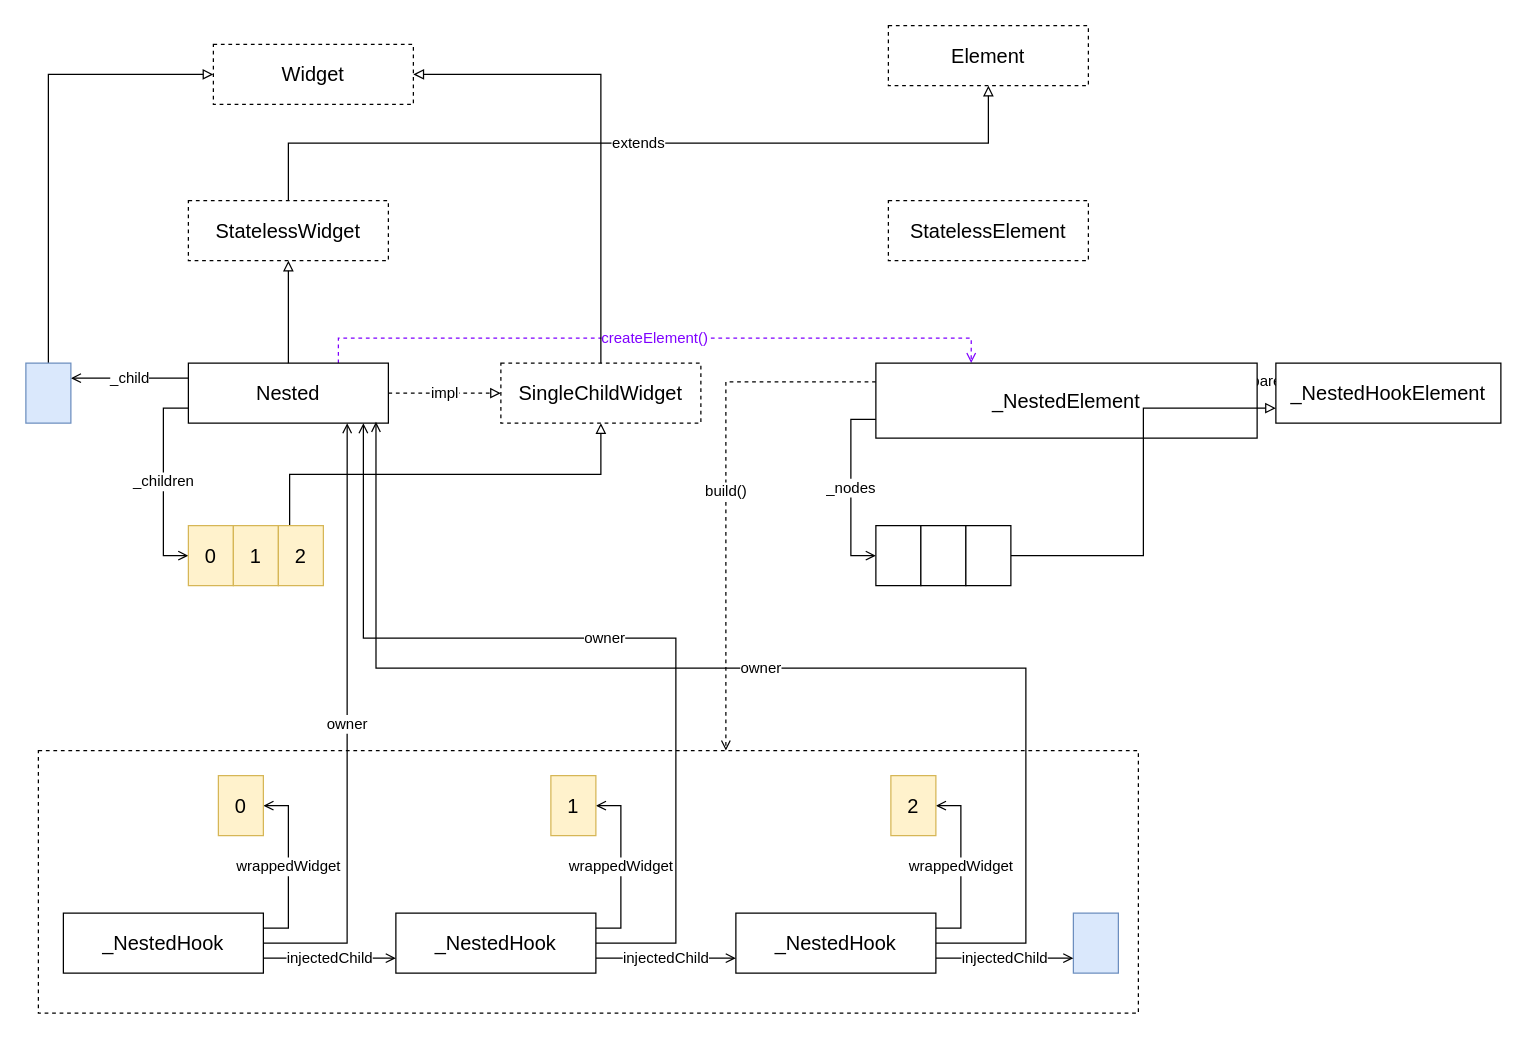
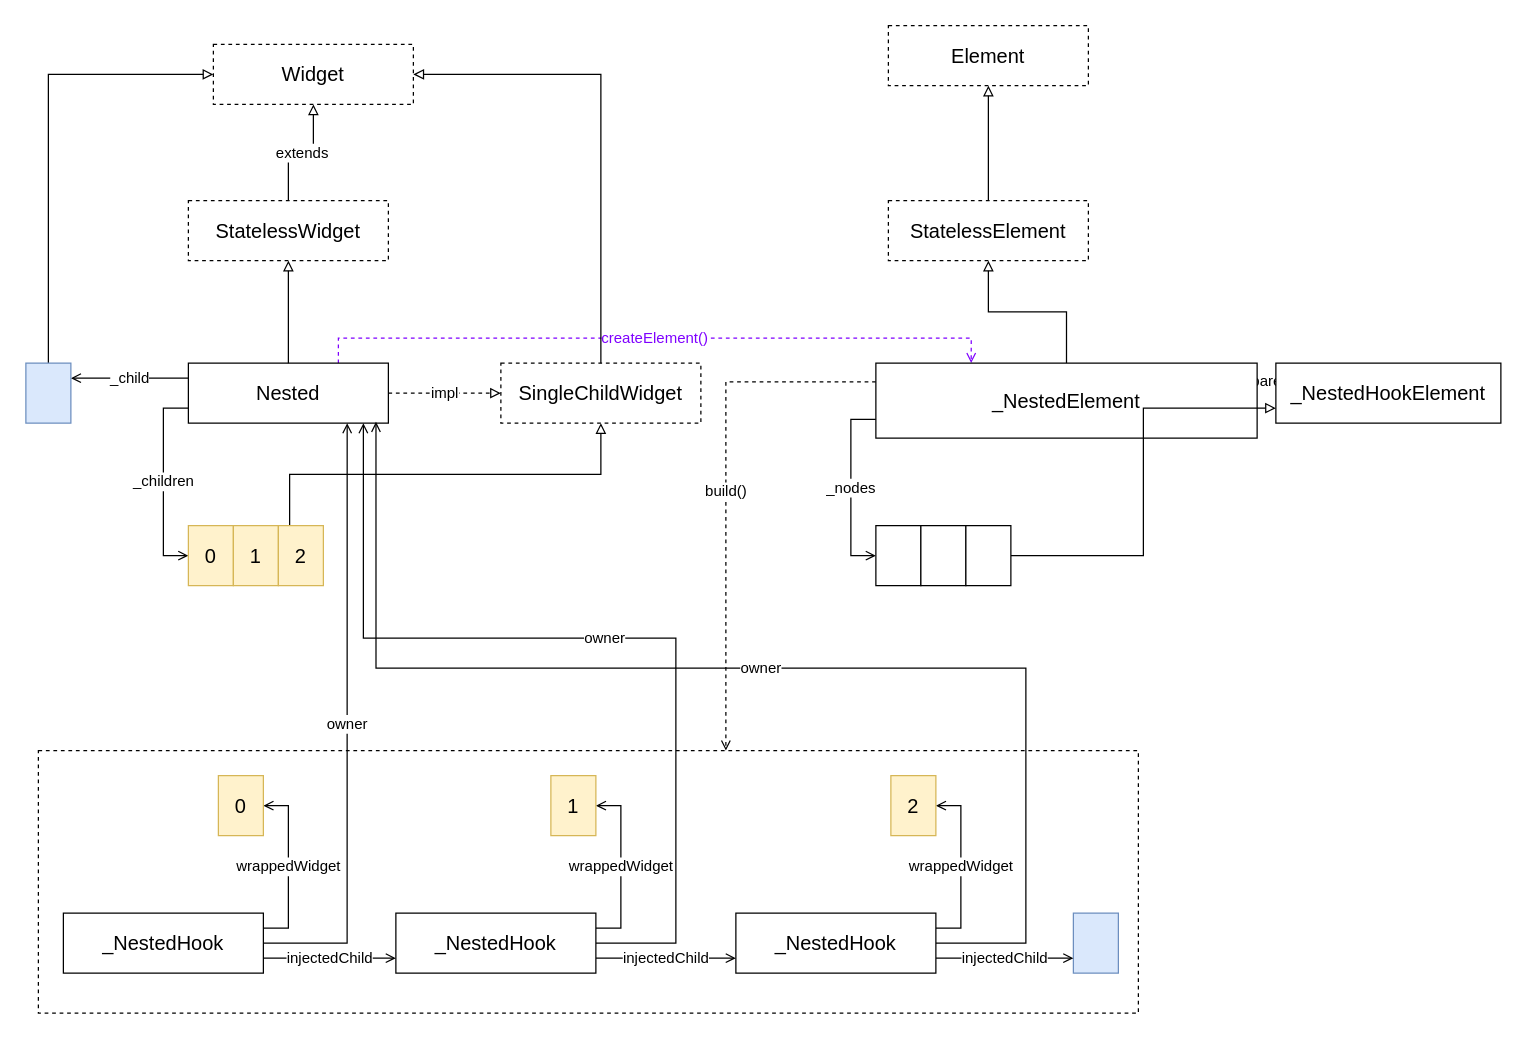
  <mxCell id="0" />
  <mxCell id="1" parent="0" />
  <mxCell id="2" value="" style="rounded=0;whiteSpace=wrap;html=1;fontSize=12;fontColor=#000000;dashed=1;" vertex="1" parent="1"><mxGeometry x="30" y="600" width="880" height="210" as="geometry" /></mxCell>
  <mxCell id="3" value="_parent" style="edgeStyle=orthogonalEdgeStyle;rounded=0;orthogonalLoop=1;jettySize=auto;html=1;exitX=1;exitY=0.25;exitDx=0;exitDy=0;entryX=0;entryY=0.25;entryDx=0;entryDy=0;endArrow=open;endFill=0;fontSize=12;" edge="1" parent="1" source="28" target="4"><mxGeometry relative="1" as="geometry"><mxPoint x="1140" y="290" as="sourcePoint" /></mxGeometry></mxCell>
  <mxCell id="4" value="_NestedHookElement" style="rounded=0;whiteSpace=wrap;html=1;fontSize=16;" vertex="1" parent="1"><mxGeometry x="1020" y="290" width="180" height="48" as="geometry" /></mxCell>
  <mxCell id="5" value="impl" style="edgeStyle=orthogonalEdgeStyle;rounded=0;orthogonalLoop=1;jettySize=auto;html=1;exitX=1;exitY=0.5;exitDx=0;exitDy=0;entryX=0;entryY=0.5;entryDx=0;entryDy=0;endArrow=block;endFill=0;fontSize=12;dashed=1;" edge="1" parent="1" source="9" target="12"><mxGeometry relative="1" as="geometry" /></mxCell>
  <mxCell id="6" value="_children" style="edgeStyle=orthogonalEdgeStyle;rounded=0;orthogonalLoop=1;jettySize=auto;html=1;exitX=0;exitY=0.75;exitDx=0;exitDy=0;entryX=0;entryY=0.5;entryDx=0;entryDy=0;endArrow=open;endFill=0;fontSize=12;" edge="1" parent="1" source="9" target="16"><mxGeometry relative="1" as="geometry" /></mxCell>
  <mxCell id="7" value="_child" style="edgeStyle=orthogonalEdgeStyle;rounded=0;orthogonalLoop=1;jettySize=auto;html=1;exitX=0;exitY=0.25;exitDx=0;exitDy=0;entryX=1;entryY=0.25;entryDx=0;entryDy=0;endArrow=open;endFill=0;fontSize=12;" edge="1" parent="1" source="9" target="21"><mxGeometry relative="1" as="geometry" /></mxCell>
  <mxCell id="8" value="createElement()" style="edgeStyle=orthogonalEdgeStyle;rounded=0;orthogonalLoop=1;jettySize=auto;html=1;exitX=0.75;exitY=0;exitDx=0;exitDy=0;entryX=0.25;entryY=0;entryDx=0;entryDy=0;endArrow=open;endFill=0;fontSize=12;dashed=1;strokeColor=#7F00FF;fontColor=#7F00FF;" edge="1" parent="1" source="9" target="28"><mxGeometry relative="1" as="geometry" /></mxCell>
  <mxCell id="9" value="Nested" style="rounded=0;whiteSpace=wrap;html=1;fontSize=16;" vertex="1" parent="1"><mxGeometry x="150" y="290" width="160" height="48" as="geometry" /></mxCell>
  <mxCell id="10" value="Widget" style="rounded=0;whiteSpace=wrap;html=1;fontSize=16;dashed=1;" vertex="1" parent="1"><mxGeometry x="170" y="35" width="160" height="48" as="geometry" /></mxCell>
- <mxCell id="11" value="extends" style="edgeStyle=orthogonalEdgeStyle;rounded=0;orthogonalLoop=1;jettySize=auto;html=1;exitX=0.5;exitY=0;exitDx=0;exitDy=0;fontSize=12;endArrow=block;endFill=0;" edge="1" parent="1" source="13" target="24"><mxGeometry relative="1" as="geometry" /></mxCell>
+ <mxCell id="11" value="extends" style="edgeStyle=orthogonalEdgeStyle;rounded=0;orthogonalLoop=1;jettySize=auto;html=1;exitX=0.5;exitY=0;exitDx=0;exitDy=0;entryX=0.5;entryY=1;entryDx=0;entryDy=0;fontSize=12;endArrow=block;endFill=0;" edge="1" parent="1" source="13" target="10"><mxGeometry relative="1" as="geometry" /></mxCell>
  <mxCell id="12" value="SingleChildWidget" style="rounded=0;whiteSpace=wrap;html=1;fontSize=16;dashed=1;" vertex="1" parent="1"><mxGeometry x="400" y="290" width="160" height="48" as="geometry" /></mxCell>
  <mxCell id="13" value="StatelessWidget" style="rounded=0;whiteSpace=wrap;html=1;fontSize=16;dashed=1;" vertex="1" parent="1"><mxGeometry x="150" y="160" width="160" height="48" as="geometry" /></mxCell>
  <mxCell id="14" style="edgeStyle=orthogonalEdgeStyle;rounded=0;orthogonalLoop=1;jettySize=auto;html=1;exitX=0.5;exitY=0;exitDx=0;exitDy=0;entryX=1;entryY=0.5;entryDx=0;entryDy=0;fontSize=16;endArrow=block;endFill=0;" edge="1" parent="1" source="12" target="10"><mxGeometry relative="1" as="geometry"><mxPoint x="480" y="290" as="sourcePoint" /><mxPoint x="230" y="68" as="targetPoint" /></mxGeometry></mxCell>
  <mxCell id="15" value="" style="edgeStyle=orthogonalEdgeStyle;rounded=0;orthogonalLoop=1;jettySize=auto;html=1;entryX=0.5;entryY=1;entryDx=0;entryDy=0;fontSize=12;endArrow=block;endFill=0;" edge="1" parent="1" source="9" target="13"><mxGeometry relative="1" as="geometry"><mxPoint x="240" y="170" as="sourcePoint" /><mxPoint x="240" y="78" as="targetPoint" /></mxGeometry></mxCell>
  <mxCell id="16" value="0" style="rounded=0;whiteSpace=wrap;html=1;fontSize=16;fillColor=#fff2cc;strokeColor=#d6b656;" vertex="1" parent="1"><mxGeometry x="150" y="420" width="36" height="48" as="geometry" /></mxCell>
  <mxCell id="17" value="1" style="rounded=0;whiteSpace=wrap;html=1;fontSize=16;fillColor=#fff2cc;strokeColor=#d6b656;" vertex="1" parent="1"><mxGeometry x="186" y="420" width="36" height="48" as="geometry" /></mxCell>
  <mxCell id="18" style="edgeStyle=orthogonalEdgeStyle;rounded=0;orthogonalLoop=1;jettySize=auto;html=1;exitX=0.25;exitY=0;exitDx=0;exitDy=0;entryX=0.5;entryY=1;entryDx=0;entryDy=0;endArrow=block;endFill=0;fontSize=12;" edge="1" parent="1" source="19" target="12"><mxGeometry relative="1" as="geometry" /></mxCell>
  <mxCell id="19" value="2" style="rounded=0;whiteSpace=wrap;html=1;fontSize=16;fillColor=#fff2cc;strokeColor=#d6b656;" vertex="1" parent="1"><mxGeometry x="222" y="420" width="36" height="48" as="geometry" /></mxCell>
  <mxCell id="20" style="edgeStyle=orthogonalEdgeStyle;rounded=0;orthogonalLoop=1;jettySize=auto;html=1;exitX=0.5;exitY=0;exitDx=0;exitDy=0;entryX=0;entryY=0.5;entryDx=0;entryDy=0;endArrow=block;endFill=0;fontSize=12;" edge="1" parent="1" source="21" target="10"><mxGeometry relative="1" as="geometry" /></mxCell>
  <mxCell id="21" value="" style="rounded=0;whiteSpace=wrap;html=1;fontSize=16;fillColor=#dae8fc;strokeColor=#6c8ebf;" vertex="1" parent="1"><mxGeometry x="20" y="290" width="36" height="48" as="geometry" /></mxCell>
+ <mxCell id="22" style="edgeStyle=orthogonalEdgeStyle;rounded=0;orthogonalLoop=1;jettySize=auto;html=1;endArrow=block;endFill=0;fontSize=12;" edge="1" parent="1" source="23" target="24"><mxGeometry relative="1" as="geometry" /></mxCell>
  <mxCell id="23" value="StatelessElement" style="rounded=0;whiteSpace=wrap;html=1;fontSize=16;dashed=1;" vertex="1" parent="1"><mxGeometry x="710" y="160" width="160" height="48" as="geometry" /></mxCell>
  <mxCell id="24" value="Element" style="rounded=0;whiteSpace=wrap;html=1;fontSize=16;dashed=1;" vertex="1" parent="1"><mxGeometry x="710" y="20" width="160" height="48" as="geometry" /></mxCell>
+ <mxCell id="25" style="edgeStyle=orthogonalEdgeStyle;rounded=0;orthogonalLoop=1;jettySize=auto;html=1;exitX=0.5;exitY=0;exitDx=0;exitDy=0;entryX=0.5;entryY=1;entryDx=0;entryDy=0;endArrow=block;endFill=0;fontSize=12;" edge="1" parent="1" source="28" target="23"><mxGeometry relative="1" as="geometry" /></mxCell>
  <mxCell id="26" value="_nodes" style="edgeStyle=orthogonalEdgeStyle;rounded=0;orthogonalLoop=1;jettySize=auto;html=1;exitX=0;exitY=0.75;exitDx=0;exitDy=0;entryX=0;entryY=0.5;entryDx=0;entryDy=0;endArrow=open;endFill=0;strokeColor=#000000;fontSize=12;fontColor=#000000;" edge="1" parent="1" source="28" target="29"><mxGeometry relative="1" as="geometry" /></mxCell>
  <mxCell id="27" value="build()" style="edgeStyle=orthogonalEdgeStyle;rounded=0;orthogonalLoop=1;jettySize=auto;html=1;exitX=0;exitY=0.25;exitDx=0;exitDy=0;entryX=0.625;entryY=0;entryDx=0;entryDy=0;entryPerimeter=0;endArrow=open;endFill=0;strokeColor=#000000;fontSize=12;fontColor=#000000;dashed=1;" edge="1" parent="1" source="28" target="2"><mxGeometry relative="1" as="geometry" /></mxCell>
  <mxCell id="28" value="_NestedElement" style="rounded=0;whiteSpace=wrap;html=1;fontSize=16;" vertex="1" parent="1"><mxGeometry x="700" y="290" width="305" height="60" as="geometry" /></mxCell>
  <mxCell id="29" value="" style="rounded=0;whiteSpace=wrap;html=1;fontSize=16;" vertex="1" parent="1"><mxGeometry x="700" y="420" width="36" height="48" as="geometry" /></mxCell>
  <mxCell id="30" value="" style="rounded=0;whiteSpace=wrap;html=1;fontSize=16;" vertex="1" parent="1"><mxGeometry x="736" y="420" width="36" height="48" as="geometry" /></mxCell>
  <mxCell id="31" style="edgeStyle=orthogonalEdgeStyle;rounded=0;orthogonalLoop=1;jettySize=auto;html=1;exitX=1;exitY=0.5;exitDx=0;exitDy=0;entryX=0;entryY=0.75;entryDx=0;entryDy=0;endArrow=block;endFill=0;strokeColor=#000000;fontSize=12;fontColor=#000000;" edge="1" parent="1" source="32" target="4"><mxGeometry relative="1" as="geometry" /></mxCell>
  <mxCell id="32" value="" style="rounded=0;whiteSpace=wrap;html=1;fontSize=16;" vertex="1" parent="1"><mxGeometry x="772" y="420" width="36" height="48" as="geometry" /></mxCell>
  <mxCell id="33" value="" style="rounded=0;whiteSpace=wrap;html=1;fontSize=16;fillColor=#dae8fc;strokeColor=#6c8ebf;" vertex="1" parent="1"><mxGeometry x="858" y="730" width="36" height="48" as="geometry" /></mxCell>
  <mxCell id="34" value="injectedChild" style="edgeStyle=orthogonalEdgeStyle;rounded=0;orthogonalLoop=1;jettySize=auto;html=1;exitX=1;exitY=0.75;exitDx=0;exitDy=0;entryX=0;entryY=0.75;entryDx=0;entryDy=0;endArrow=open;endFill=0;strokeColor=#000000;fontSize=12;fontColor=#000000;" edge="1" parent="1" source="37" target="33"><mxGeometry relative="1" as="geometry" /></mxCell>
  <mxCell id="35" value="wrappedWidget" style="edgeStyle=orthogonalEdgeStyle;rounded=0;orthogonalLoop=1;jettySize=auto;html=1;exitX=1;exitY=0.25;exitDx=0;exitDy=0;entryX=1;entryY=0.5;entryDx=0;entryDy=0;endArrow=open;endFill=0;strokeColor=#000000;fontSize=12;fontColor=#000000;" edge="1" parent="1" source="37" target="38"><mxGeometry relative="1" as="geometry" /></mxCell>
  <mxCell id="36" value="owner" style="edgeStyle=orthogonalEdgeStyle;rounded=0;orthogonalLoop=1;jettySize=auto;html=1;exitX=1;exitY=0.5;exitDx=0;exitDy=0;entryX=0.938;entryY=0.979;entryDx=0;entryDy=0;entryPerimeter=0;endArrow=open;endFill=0;strokeColor=#000000;fontSize=12;fontColor=#000000;" edge="1" parent="1" source="37" target="9"><mxGeometry relative="1" as="geometry"><Array as="points"><mxPoint x="820" y="754" /><mxPoint x="820" y="534" /><mxPoint x="300" y="534" /></Array></mxGeometry></mxCell>
  <mxCell id="37" value="_NestedHook" style="rounded=0;whiteSpace=wrap;html=1;fontSize=16;" vertex="1" parent="1"><mxGeometry x="588" y="730" width="160" height="48" as="geometry" /></mxCell>
  <mxCell id="38" value="2" style="rounded=0;whiteSpace=wrap;html=1;fontSize=16;fillColor=#fff2cc;strokeColor=#d6b656;" vertex="1" parent="1"><mxGeometry x="712" y="620" width="36" height="48" as="geometry" /></mxCell>
  <mxCell id="39" value="wrappedWidget" style="edgeStyle=orthogonalEdgeStyle;rounded=0;orthogonalLoop=1;jettySize=auto;html=1;exitX=1;exitY=0.25;exitDx=0;exitDy=0;entryX=1;entryY=0.5;entryDx=0;entryDy=0;endArrow=open;endFill=0;strokeColor=#000000;fontSize=12;fontColor=#000000;" edge="1" parent="1" source="42" target="43"><mxGeometry relative="1" as="geometry" /></mxCell>
  <mxCell id="40" value="injectedChild" style="edgeStyle=orthogonalEdgeStyle;rounded=0;orthogonalLoop=1;jettySize=auto;html=1;exitX=1;exitY=0.75;exitDx=0;exitDy=0;entryX=0;entryY=0.75;entryDx=0;entryDy=0;endArrow=open;endFill=0;strokeColor=#000000;fontSize=12;fontColor=#000000;" edge="1" parent="1" source="42" target="37"><mxGeometry relative="1" as="geometry" /></mxCell>
  <mxCell id="41" value="owner" style="edgeStyle=orthogonalEdgeStyle;rounded=0;orthogonalLoop=1;jettySize=auto;html=1;exitX=1;exitY=0.5;exitDx=0;exitDy=0;endArrow=open;endFill=0;strokeColor=#000000;fontSize=12;fontColor=#000000;" edge="1" parent="1" source="42"><mxGeometry relative="1" as="geometry"><mxPoint x="290" y="338" as="targetPoint" /><Array as="points"><mxPoint x="540" y="754" /><mxPoint x="540" y="510" /><mxPoint x="290" y="510" /></Array></mxGeometry></mxCell>
  <mxCell id="42" value="_NestedHook" style="rounded=0;whiteSpace=wrap;html=1;fontSize=16;" vertex="1" parent="1"><mxGeometry x="316" y="730" width="160" height="48" as="geometry" /></mxCell>
  <mxCell id="43" value="1" style="rounded=0;whiteSpace=wrap;html=1;fontSize=16;fillColor=#fff2cc;strokeColor=#d6b656;" vertex="1" parent="1"><mxGeometry x="440" y="620" width="36" height="48" as="geometry" /></mxCell>
  <mxCell id="44" value="wrappedWidget" style="edgeStyle=orthogonalEdgeStyle;rounded=0;orthogonalLoop=1;jettySize=auto;html=1;exitX=1;exitY=0.25;exitDx=0;exitDy=0;entryX=1;entryY=0.5;entryDx=0;entryDy=0;endArrow=open;endFill=0;strokeColor=#000000;fontSize=12;fontColor=#000000;" edge="1" parent="1" source="47" target="48"><mxGeometry relative="1" as="geometry" /></mxCell>
  <mxCell id="45" value="injectedChild" style="edgeStyle=orthogonalEdgeStyle;rounded=0;orthogonalLoop=1;jettySize=auto;html=1;exitX=1;exitY=0.75;exitDx=0;exitDy=0;entryX=0;entryY=0.75;entryDx=0;entryDy=0;endArrow=open;endFill=0;strokeColor=#000000;fontSize=12;fontColor=#000000;" edge="1" parent="1" source="47" target="42"><mxGeometry relative="1" as="geometry" /></mxCell>
  <mxCell id="46" value="owner" style="edgeStyle=orthogonalEdgeStyle;rounded=0;orthogonalLoop=1;jettySize=auto;html=1;exitX=1;exitY=0.5;exitDx=0;exitDy=0;entryX=0.794;entryY=1;entryDx=0;entryDy=0;entryPerimeter=0;endArrow=open;endFill=0;strokeColor=#000000;fontSize=12;fontColor=#000000;" edge="1" parent="1" source="47" target="9"><mxGeometry relative="1" as="geometry" /></mxCell>
  <mxCell id="47" value="_NestedHook" style="rounded=0;whiteSpace=wrap;html=1;fontSize=16;" vertex="1" parent="1"><mxGeometry x="50" y="730" width="160" height="48" as="geometry" /></mxCell>
  <mxCell id="48" value="0" style="rounded=0;whiteSpace=wrap;html=1;fontSize=16;fillColor=#fff2cc;strokeColor=#d6b656;" vertex="1" parent="1"><mxGeometry x="174" y="620" width="36" height="48" as="geometry" /></mxCell>
